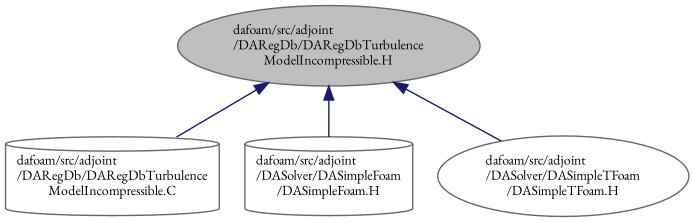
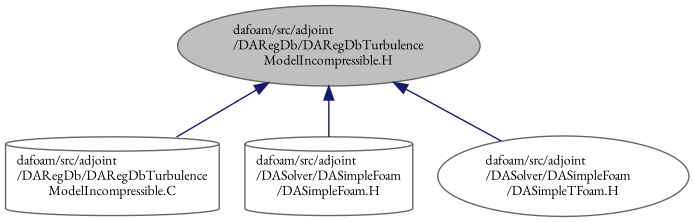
  digraph {
    fontname="EB Garamond"
    node [color=gray40 fontname="EB Garamond" fontsize=10 shape=ellipse]
    edge [color=midnightblue dir=back fontname="EB Garamond" fontsize=10 labelfontname=Helvetica labelfontsize=10 style=solid]
    n1 [fillcolor=grey75 fontcolor=black height=0.2 label="dafoam/src/adjoint\l/DARegDb/DARegDbTurbulence\lModelIncompressible.H" style=filled width=0.4]
    n2 [height=0.2 label="dafoam/src/adjoint\l/DARegDb/DARegDbTurbulence\lModelIncompressible.C" shape=cylinder width=0.4]
    n3 [height=0.2 label="dafoam/src/adjoint\l/DASolver/DASimpleFoam\l/DASimpleFoam.H" shape=cylinder width=0.4]
-   n4 [height=0.2 label="dafoam/src/adjoint\l/DASolver/DASimpleTFoam\l/DASimpleTFoam.H" width=0.4]
+   n4 [height=0.2 label="dafoam/src/adjoint\l/DASolver/DASimpleFoam\l/DASimpleTFoam.H" width=0.4]
    n1 -> n2
    n1 -> n3
    n1 -> n4
  }
